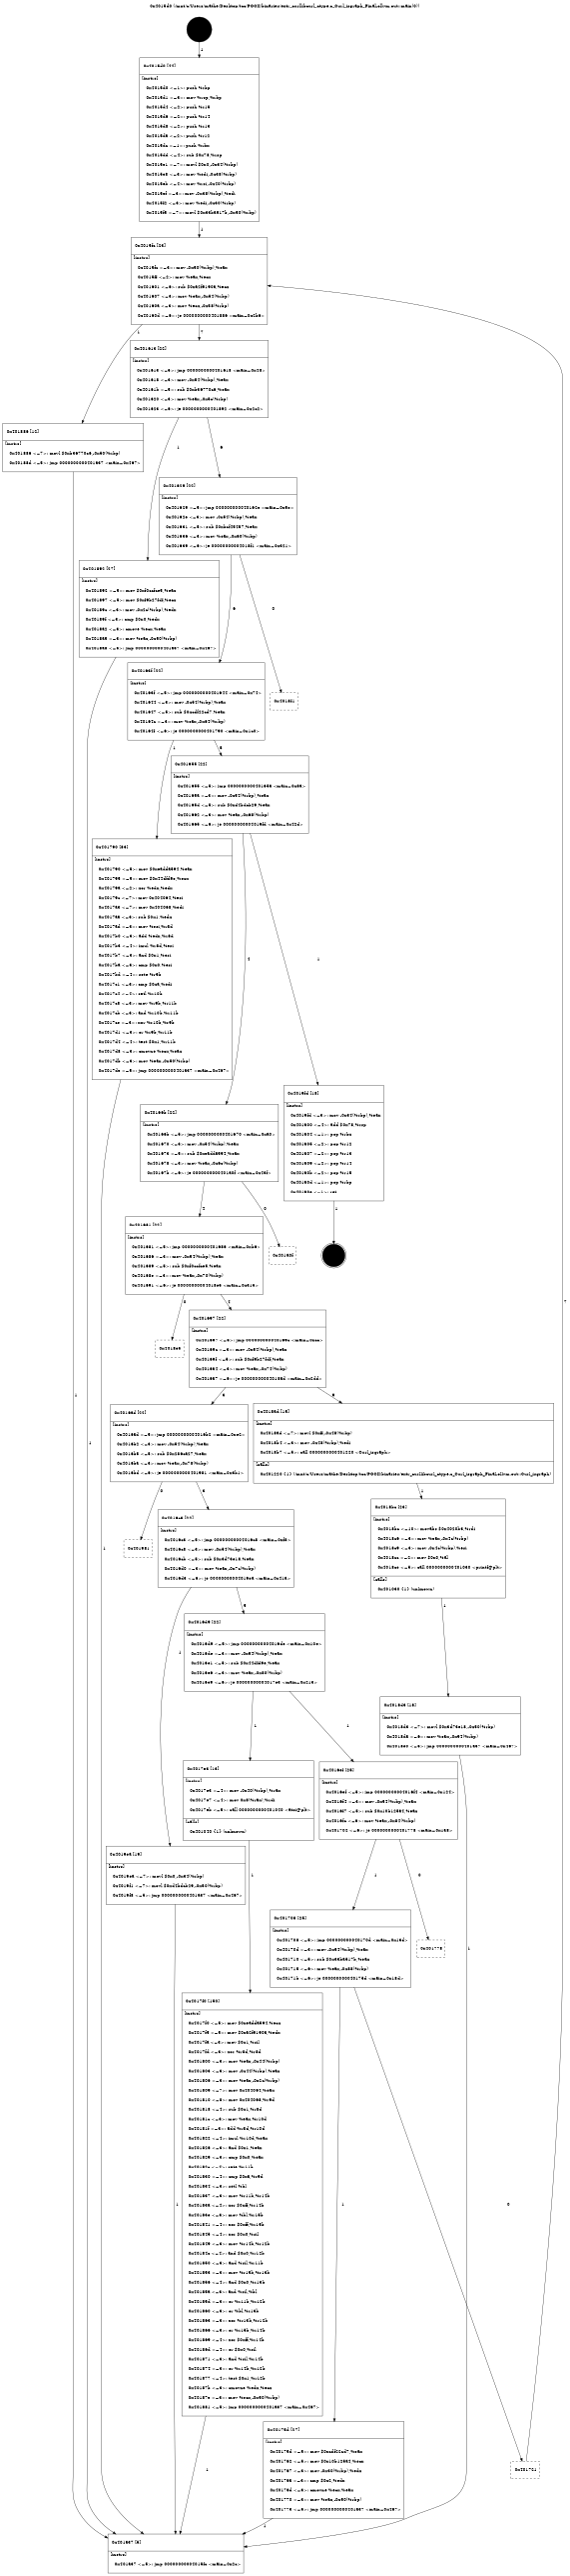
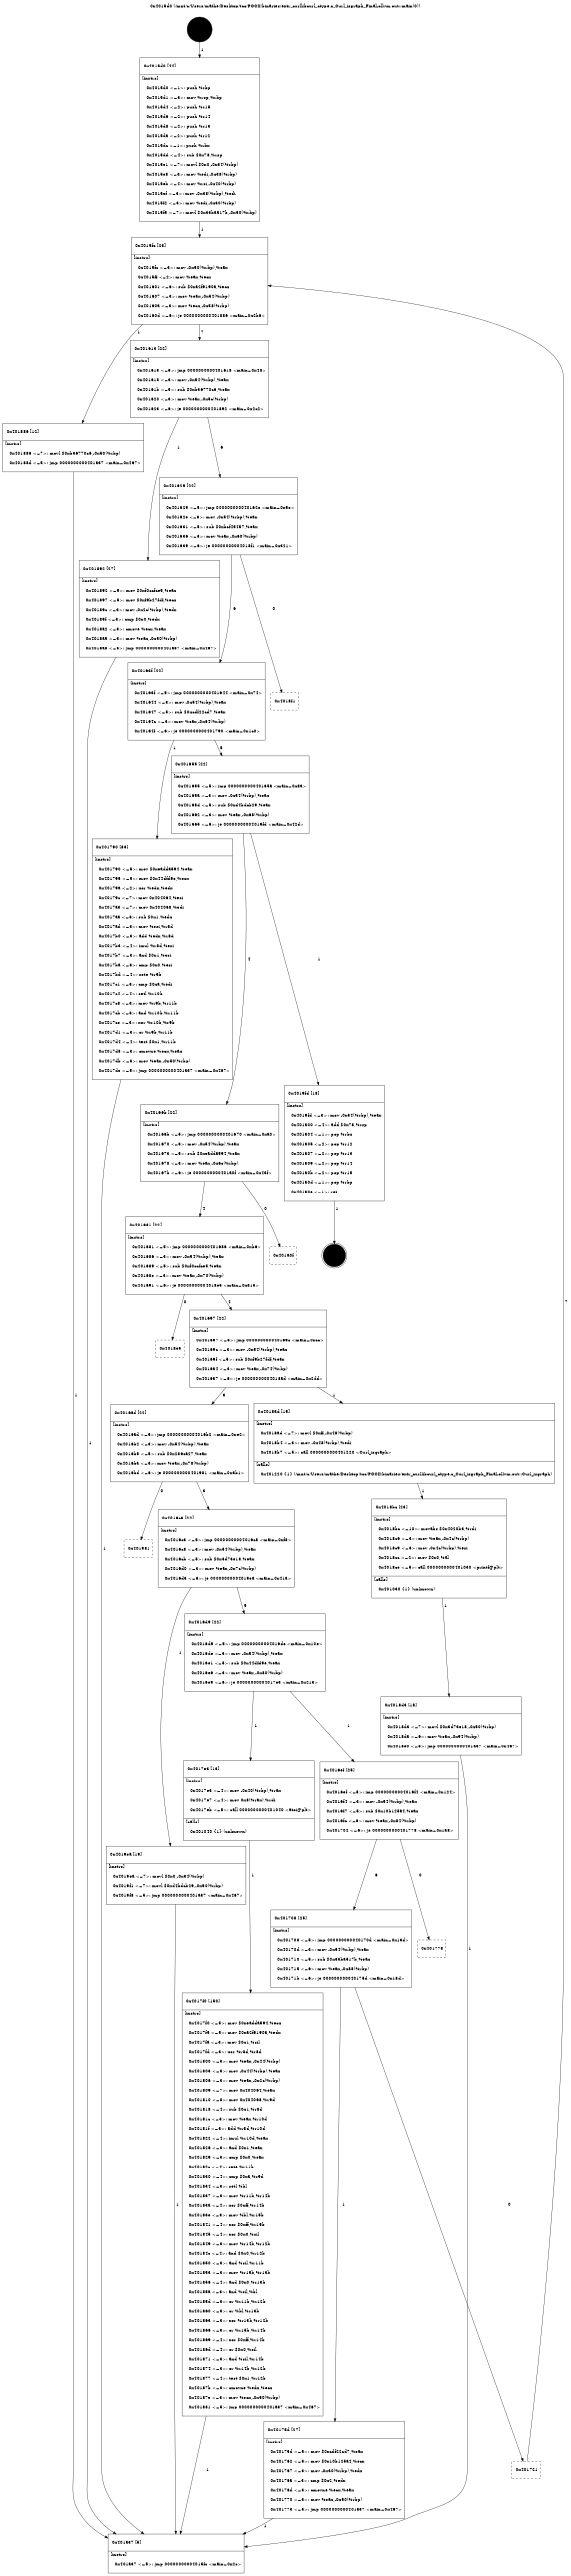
  digraph {
    label="0x4015d0 (/mnt/c/Users/mathe/Desktop/tcc/POCII/binaries/extr_curllibcurl_ctype.c_Curl_isgraph_Final-ollvm.out::main(0))"
    labelloc=t
    node [shape=record]
    Entry [fillcolor=black height=0.3 shape=circle style=filled width=0.3]
    n2 [label="{\n     0x4015d0 [44]\l\n     | [instrs]\l\n     &nbsp;&nbsp;0x4015d0 \<+1\>: push %rbp\l\n     &nbsp;&nbsp;0x4015d1 \<+3\>: mov %rsp,%rbp\l\n     &nbsp;&nbsp;0x4015d4 \<+2\>: push %r15\l\n     &nbsp;&nbsp;0x4015d6 \<+2\>: push %r14\l\n     &nbsp;&nbsp;0x4015d8 \<+2\>: push %r13\l\n     &nbsp;&nbsp;0x4015da \<+2\>: push %r12\l\n     &nbsp;&nbsp;0x4015dc \<+1\>: push %rbx\l\n     &nbsp;&nbsp;0x4015dd \<+4\>: sub $0x78,%rsp\l\n     &nbsp;&nbsp;0x4015e1 \<+7\>: movl $0x0,-0x34(%rbp)\l\n     &nbsp;&nbsp;0x4015e8 \<+3\>: mov %edi,-0x38(%rbp)\l\n     &nbsp;&nbsp;0x4015eb \<+4\>: mov %rsi,-0x40(%rbp)\l\n     &nbsp;&nbsp;0x4015ef \<+3\>: mov -0x38(%rbp),%edi\l\n     &nbsp;&nbsp;0x4015f2 \<+3\>: mov %edi,-0x30(%rbp)\l\n     &nbsp;&nbsp;0x4015f5 \<+7\>: movl $0x33ba517b,-0x50(%rbp)\l\n  }"]
    n3 [label="{\n     0x4015fc [23]\l\n     | [instrs]\l\n     &nbsp;&nbsp;0x4015fc \<+3\>: mov -0x50(%rbp),%eax\l\n     &nbsp;&nbsp;0x4015ff \<+2\>: mov %eax,%ecx\l\n     &nbsp;&nbsp;0x401601 \<+6\>: sub $0xa2f9190a,%ecx\l\n     &nbsp;&nbsp;0x401607 \<+3\>: mov %eax,-0x54(%rbp)\l\n     &nbsp;&nbsp;0x40160a \<+3\>: mov %ecx,-0x58(%rbp)\l\n     &nbsp;&nbsp;0x40160d \<+6\>: je 0000000000401886 \<main+0x2b6\>\l\n  }"]
    n4 [label="{\n     0x401886 [12]\l\n     | [instrs]\l\n     &nbsp;&nbsp;0x401886 \<+7\>: movl $0xb36770c6,-0x50(%rbp)\l\n     &nbsp;&nbsp;0x40188d \<+5\>: jmp 0000000000401a37 \<main+0x467\>\l\n  }"]
    n5 [label="{\n     0x401613 [22]\l\n     | [instrs]\l\n     &nbsp;&nbsp;0x401613 \<+5\>: jmp 0000000000401618 \<main+0x48\>\l\n     &nbsp;&nbsp;0x401618 \<+3\>: mov -0x54(%rbp),%eax\l\n     &nbsp;&nbsp;0x40161b \<+5\>: sub $0xb36770c6,%eax\l\n     &nbsp;&nbsp;0x401620 \<+3\>: mov %eax,-0x5c(%rbp)\l\n     &nbsp;&nbsp;0x401623 \<+6\>: je 0000000000401892 \<main+0x2c2\>\l\n  }"]
    n6 [label="{\n     0x401a37 [5]\l\n     | [instrs]\l\n     &nbsp;&nbsp;0x401a37 \<+5\>: jmp 00000000004015fc \<main+0x2c\>\l\n  }"]
    n7 [label="{\n     0x401892 [27]\l\n     | [instrs]\l\n     &nbsp;&nbsp;0x401892 \<+5\>: mov $0xf0ccfce5,%eax\l\n     &nbsp;&nbsp;0x401897 \<+5\>: mov $0xf9b27fdf,%ecx\l\n     &nbsp;&nbsp;0x40189c \<+3\>: mov -0x2c(%rbp),%edx\l\n     &nbsp;&nbsp;0x40189f \<+3\>: cmp $0x0,%edx\l\n     &nbsp;&nbsp;0x4018a2 \<+3\>: cmove %ecx,%eax\l\n     &nbsp;&nbsp;0x4018a5 \<+3\>: mov %eax,-0x50(%rbp)\l\n     &nbsp;&nbsp;0x4018a8 \<+5\>: jmp 0000000000401a37 \<main+0x467\>\l\n  }"]
    n8 [label="{\n     0x401629 [22]\l\n     | [instrs]\l\n     &nbsp;&nbsp;0x401629 \<+5\>: jmp 000000000040162e \<main+0x5e\>\l\n     &nbsp;&nbsp;0x40162e \<+3\>: mov -0x54(%rbp),%eax\l\n     &nbsp;&nbsp;0x401631 \<+5\>: sub $0xbcf45457,%eax\l\n     &nbsp;&nbsp;0x401636 \<+3\>: mov %eax,-0x60(%rbp)\l\n     &nbsp;&nbsp;0x401639 \<+6\>: je 00000000004018f1 \<main+0x321\>\l\n  }"]
    n9 [label="{\n     0x4018f1\l\n  }" style=dashed]
    n10 [label="{\n     0x40163f [22]\l\n     | [instrs]\l\n     &nbsp;&nbsp;0x40163f \<+5\>: jmp 0000000000401644 \<main+0x74\>\l\n     &nbsp;&nbsp;0x401644 \<+3\>: mov -0x54(%rbp),%eax\l\n     &nbsp;&nbsp;0x401647 \<+5\>: sub $0xcdf22cd7,%eax\l\n     &nbsp;&nbsp;0x40164c \<+3\>: mov %eax,-0x64(%rbp)\l\n     &nbsp;&nbsp;0x40164f \<+6\>: je 0000000000401790 \<main+0x1c0\>\l\n  }"]
    Exit [fillcolor=black height=0.3 peripheries=2 shape=circle style=filled width=0.3]
    n12 [label="{\n     0x401790 [83]\l\n     | [instrs]\l\n     &nbsp;&nbsp;0x401790 \<+5\>: mov $0xeadda594,%eax\l\n     &nbsp;&nbsp;0x401795 \<+5\>: mov $0x44dfd9e,%ecx\l\n     &nbsp;&nbsp;0x40179a \<+2\>: xor %edx,%edx\l\n     &nbsp;&nbsp;0x40179c \<+7\>: mov 0x404064,%esi\l\n     &nbsp;&nbsp;0x4017a3 \<+7\>: mov 0x404068,%edi\l\n     &nbsp;&nbsp;0x4017aa \<+3\>: sub $0x1,%edx\l\n     &nbsp;&nbsp;0x4017ad \<+3\>: mov %esi,%r8d\l\n     &nbsp;&nbsp;0x4017b0 \<+3\>: add %edx,%r8d\l\n     &nbsp;&nbsp;0x4017b3 \<+4\>: imul %r8d,%esi\l\n     &nbsp;&nbsp;0x4017b7 \<+3\>: and $0x1,%esi\l\n     &nbsp;&nbsp;0x4017ba \<+3\>: cmp $0x0,%esi\l\n     &nbsp;&nbsp;0x4017bd \<+4\>: sete %r9b\l\n     &nbsp;&nbsp;0x4017c1 \<+3\>: cmp $0xa,%edi\l\n     &nbsp;&nbsp;0x4017c4 \<+4\>: setl %r10b\l\n     &nbsp;&nbsp;0x4017c8 \<+3\>: mov %r9b,%r11b\l\n     &nbsp;&nbsp;0x4017cb \<+3\>: and %r10b,%r11b\l\n     &nbsp;&nbsp;0x4017ce \<+3\>: xor %r10b,%r9b\l\n     &nbsp;&nbsp;0x4017d1 \<+3\>: or %r9b,%r11b\l\n     &nbsp;&nbsp;0x4017d4 \<+4\>: test $0x1,%r11b\l\n     &nbsp;&nbsp;0x4017d8 \<+3\>: cmovne %ecx,%eax\l\n     &nbsp;&nbsp;0x4017db \<+3\>: mov %eax,-0x50(%rbp)\l\n     &nbsp;&nbsp;0x4017de \<+5\>: jmp 0000000000401a37 \<main+0x467\>\l\n  }"]
    n13 [label="{\n     0x401655 [22]\l\n     | [instrs]\l\n     &nbsp;&nbsp;0x401655 \<+5\>: jmp 000000000040165a \<main+0x8a\>\l\n     &nbsp;&nbsp;0x40165a \<+3\>: mov -0x54(%rbp),%eax\l\n     &nbsp;&nbsp;0x40165d \<+5\>: sub $0xd4bdcb29,%eax\l\n     &nbsp;&nbsp;0x401662 \<+3\>: mov %eax,-0x68(%rbp)\l\n     &nbsp;&nbsp;0x401665 \<+6\>: je 00000000004019fd \<main+0x42d\>\l\n  }"]
    n14 [label="{\n     0x4018d3 [18]\l\n     | [instrs]\l\n     &nbsp;&nbsp;0x4018d3 \<+7\>: movl $0x3d73e18,-0x50(%rbp)\l\n     &nbsp;&nbsp;0x4018da \<+6\>: mov %eax,-0x94(%rbp)\l\n     &nbsp;&nbsp;0x4018e0 \<+5\>: jmp 0000000000401a37 \<main+0x467\>\l\n  }"]
    n15 [label="{\n     0x4019fd [18]\l\n     | [instrs]\l\n     &nbsp;&nbsp;0x4019fd \<+3\>: mov -0x34(%rbp),%eax\l\n     &nbsp;&nbsp;0x401a00 \<+4\>: add $0x78,%rsp\l\n     &nbsp;&nbsp;0x401a04 \<+1\>: pop %rbx\l\n     &nbsp;&nbsp;0x401a05 \<+2\>: pop %r12\l\n     &nbsp;&nbsp;0x401a07 \<+2\>: pop %r13\l\n     &nbsp;&nbsp;0x401a09 \<+2\>: pop %r14\l\n     &nbsp;&nbsp;0x401a0b \<+2\>: pop %r15\l\n     &nbsp;&nbsp;0x401a0d \<+1\>: pop %rbp\l\n     &nbsp;&nbsp;0x401a0e \<+1\>: ret\l\n  }"]
    n16 [label="{\n     0x40166b [22]\l\n     | [instrs]\l\n     &nbsp;&nbsp;0x40166b \<+5\>: jmp 0000000000401670 \<main+0xa0\>\l\n     &nbsp;&nbsp;0x401670 \<+3\>: mov -0x54(%rbp),%eax\l\n     &nbsp;&nbsp;0x401673 \<+5\>: sub $0xeadda594,%eax\l\n     &nbsp;&nbsp;0x401678 \<+3\>: mov %eax,-0x6c(%rbp)\l\n     &nbsp;&nbsp;0x40167b \<+6\>: je 0000000000401a0f \<main+0x43f\>\l\n  }"]
    n17 [label="{\n     0x4018bc [23]\l\n     | [instrs]\l\n     &nbsp;&nbsp;0x4018bc \<+10\>: movabs $0x4020b3,%rdi\l\n     &nbsp;&nbsp;0x4018c6 \<+3\>: mov %eax,-0x4c(%rbp)\l\n     &nbsp;&nbsp;0x4018c9 \<+3\>: mov -0x4c(%rbp),%esi\l\n     &nbsp;&nbsp;0x4018cc \<+2\>: mov $0x0,%al\l\n     &nbsp;&nbsp;0x4018ce \<+5\>: call 0000000000401030 \<printf@plt\>\l\n     | [calls]\l\n     &nbsp;&nbsp;0x401030 \{1\} (unknown)\l\n  }"]
    n18 [label="{\n     0x401a0f\l\n  }" style=dashed]
    n19 [label="{\n     0x401681 [22]\l\n     | [instrs]\l\n     &nbsp;&nbsp;0x401681 \<+5\>: jmp 0000000000401686 \<main+0xb6\>\l\n     &nbsp;&nbsp;0x401686 \<+3\>: mov -0x54(%rbp),%eax\l\n     &nbsp;&nbsp;0x401689 \<+5\>: sub $0xf0ccfce5,%eax\l\n     &nbsp;&nbsp;0x40168e \<+3\>: mov %eax,-0x70(%rbp)\l\n     &nbsp;&nbsp;0x401691 \<+6\>: je 00000000004018e5 \<main+0x315\>\l\n  }"]
    n20 [label="{\n     0x4017f0 [150]\l\n     | [instrs]\l\n     &nbsp;&nbsp;0x4017f0 \<+5\>: mov $0xeadda594,%ecx\l\n     &nbsp;&nbsp;0x4017f5 \<+5\>: mov $0xa2f9190a,%edx\l\n     &nbsp;&nbsp;0x4017fa \<+3\>: mov $0x1,%sil\l\n     &nbsp;&nbsp;0x4017fd \<+3\>: xor %r8d,%r8d\l\n     &nbsp;&nbsp;0x401800 \<+3\>: mov %eax,-0x44(%rbp)\l\n     &nbsp;&nbsp;0x401803 \<+3\>: mov -0x44(%rbp),%eax\l\n     &nbsp;&nbsp;0x401806 \<+3\>: mov %eax,-0x2c(%rbp)\l\n     &nbsp;&nbsp;0x401809 \<+7\>: mov 0x404064,%eax\l\n     &nbsp;&nbsp;0x401810 \<+8\>: mov 0x404068,%r9d\l\n     &nbsp;&nbsp;0x401818 \<+4\>: sub $0x1,%r8d\l\n     &nbsp;&nbsp;0x40181c \<+3\>: mov %eax,%r10d\l\n     &nbsp;&nbsp;0x40181f \<+3\>: add %r8d,%r10d\l\n     &nbsp;&nbsp;0x401822 \<+4\>: imul %r10d,%eax\l\n     &nbsp;&nbsp;0x401826 \<+3\>: and $0x1,%eax\l\n     &nbsp;&nbsp;0x401829 \<+3\>: cmp $0x0,%eax\l\n     &nbsp;&nbsp;0x40182c \<+4\>: sete %r11b\l\n     &nbsp;&nbsp;0x401830 \<+4\>: cmp $0xa,%r9d\l\n     &nbsp;&nbsp;0x401834 \<+3\>: setl %bl\l\n     &nbsp;&nbsp;0x401837 \<+3\>: mov %r11b,%r14b\l\n     &nbsp;&nbsp;0x40183a \<+4\>: xor $0xff,%r14b\l\n     &nbsp;&nbsp;0x40183e \<+3\>: mov %bl,%r15b\l\n     &nbsp;&nbsp;0x401841 \<+4\>: xor $0xff,%r15b\l\n     &nbsp;&nbsp;0x401845 \<+4\>: xor $0x0,%sil\l\n     &nbsp;&nbsp;0x401849 \<+3\>: mov %r14b,%r12b\l\n     &nbsp;&nbsp;0x40184c \<+4\>: and $0x0,%r12b\l\n     &nbsp;&nbsp;0x401850 \<+3\>: and %sil,%r11b\l\n     &nbsp;&nbsp;0x401853 \<+3\>: mov %r15b,%r13b\l\n     &nbsp;&nbsp;0x401856 \<+4\>: and $0x0,%r13b\l\n     &nbsp;&nbsp;0x40185a \<+3\>: and %sil,%bl\l\n     &nbsp;&nbsp;0x40185d \<+3\>: or %r11b,%r12b\l\n     &nbsp;&nbsp;0x401860 \<+3\>: or %bl,%r13b\l\n     &nbsp;&nbsp;0x401863 \<+3\>: xor %r13b,%r12b\l\n     &nbsp;&nbsp;0x401866 \<+3\>: or %r15b,%r14b\l\n     &nbsp;&nbsp;0x401869 \<+4\>: xor $0xff,%r14b\l\n     &nbsp;&nbsp;0x40186d \<+4\>: or $0x0,%sil\l\n     &nbsp;&nbsp;0x401871 \<+3\>: and %sil,%r14b\l\n     &nbsp;&nbsp;0x401874 \<+3\>: or %r14b,%r12b\l\n     &nbsp;&nbsp;0x401877 \<+4\>: test $0x1,%r12b\l\n     &nbsp;&nbsp;0x40187b \<+3\>: cmovne %edx,%ecx\l\n     &nbsp;&nbsp;0x40187e \<+3\>: mov %ecx,-0x50(%rbp)\l\n     &nbsp;&nbsp;0x401881 \<+5\>: jmp 0000000000401a37 \<main+0x467\>\l\n  }"]
    n21 [label="{\n     0x4018e5\l\n  }" style=dashed]
    n22 [label="{\n     0x401697 [22]\l\n     | [instrs]\l\n     &nbsp;&nbsp;0x401697 \<+5\>: jmp 000000000040169c \<main+0xcc\>\l\n     &nbsp;&nbsp;0x40169c \<+3\>: mov -0x54(%rbp),%eax\l\n     &nbsp;&nbsp;0x40169f \<+5\>: sub $0xf9b27fdf,%eax\l\n     &nbsp;&nbsp;0x4016a4 \<+3\>: mov %eax,-0x74(%rbp)\l\n     &nbsp;&nbsp;0x4016a7 \<+6\>: je 00000000004018ad \<main+0x2dd\>\l\n  }"]
    n23 [label="{\n     0x4018ad [15]\l\n     | [instrs]\l\n     &nbsp;&nbsp;0x4018ad \<+7\>: movl $0xff,-0x48(%rbp)\l\n     &nbsp;&nbsp;0x4018b4 \<+3\>: mov -0x48(%rbp),%edi\l\n     &nbsp;&nbsp;0x4018b7 \<+5\>: call 0000000000401220 \<Curl_isgraph\>\l\n     | [calls]\l\n     &nbsp;&nbsp;0x401220 \{1\} (/mnt/c/Users/mathe/Desktop/tcc/POCII/binaries/extr_curllibcurl_ctype.c_Curl_isgraph_Final-ollvm.out::Curl_isgraph)\l\n  }"]
    n24 [label="{\n     0x4016ad [22]\l\n     | [instrs]\l\n     &nbsp;&nbsp;0x4016ad \<+5\>: jmp 00000000004016b2 \<main+0xe2\>\l\n     &nbsp;&nbsp;0x4016b2 \<+3\>: mov -0x54(%rbp),%eax\l\n     &nbsp;&nbsp;0x4016b5 \<+5\>: sub $0x286ca27,%eax\l\n     &nbsp;&nbsp;0x4016ba \<+3\>: mov %eax,-0x78(%rbp)\l\n     &nbsp;&nbsp;0x4016bd \<+6\>: je 0000000000401981 \<main+0x3b1\>\l\n  }"]
    n25 [label="{\n     0x401981\l\n  }" style=dashed]
    n26 [label="{\n     0x4016c3 [22]\l\n     | [instrs]\l\n     &nbsp;&nbsp;0x4016c3 \<+5\>: jmp 00000000004016c8 \<main+0xf8\>\l\n     &nbsp;&nbsp;0x4016c8 \<+3\>: mov -0x54(%rbp),%eax\l\n     &nbsp;&nbsp;0x4016cb \<+5\>: sub $0x3d73e18,%eax\l\n     &nbsp;&nbsp;0x4016d0 \<+3\>: mov %eax,-0x7c(%rbp)\l\n     &nbsp;&nbsp;0x4016d3 \<+6\>: je 00000000004019ea \<main+0x41a\>\l\n  }"]
    n27 [label="{\n     0x401721\l\n  }" style=dashed]
    n28 [label="{\n     0x4019ea [19]\l\n     | [instrs]\l\n     &nbsp;&nbsp;0x4019ea \<+7\>: movl $0x0,-0x34(%rbp)\l\n     &nbsp;&nbsp;0x4019f1 \<+7\>: movl $0xd4bdcb29,-0x50(%rbp)\l\n     &nbsp;&nbsp;0x4019f8 \<+5\>: jmp 0000000000401a37 \<main+0x467\>\l\n  }"]
    n29 [label="{\n     0x4016d9 [22]\l\n     | [instrs]\l\n     &nbsp;&nbsp;0x4016d9 \<+5\>: jmp 00000000004016de \<main+0x10e\>\l\n     &nbsp;&nbsp;0x4016de \<+3\>: mov -0x54(%rbp),%eax\l\n     &nbsp;&nbsp;0x4016e1 \<+5\>: sub $0x44dfd9e,%eax\l\n     &nbsp;&nbsp;0x4016e6 \<+3\>: mov %eax,-0x80(%rbp)\l\n     &nbsp;&nbsp;0x4016e9 \<+6\>: je 00000000004017e3 \<main+0x213\>\l\n  }"]
    n30 [label="{\n     0x40175d [27]\l\n     | [instrs]\l\n     &nbsp;&nbsp;0x40175d \<+5\>: mov $0xcdf22cd7,%eax\l\n     &nbsp;&nbsp;0x401762 \<+5\>: mov $0x10b125a4,%ecx\l\n     &nbsp;&nbsp;0x401767 \<+3\>: mov -0x30(%rbp),%edx\l\n     &nbsp;&nbsp;0x40176a \<+3\>: cmp $0x2,%edx\l\n     &nbsp;&nbsp;0x40176d \<+3\>: cmovne %ecx,%eax\l\n     &nbsp;&nbsp;0x401770 \<+3\>: mov %eax,-0x50(%rbp)\l\n     &nbsp;&nbsp;0x401773 \<+5\>: jmp 0000000000401a37 \<main+0x467\>\l\n  }"]
    n31 [label="{\n     0x4017e3 [13]\l\n     | [instrs]\l\n     &nbsp;&nbsp;0x4017e3 \<+4\>: mov -0x40(%rbp),%rax\l\n     &nbsp;&nbsp;0x4017e7 \<+4\>: mov 0x8(%rax),%rdi\l\n     &nbsp;&nbsp;0x4017eb \<+5\>: call 0000000000401040 \<atoi@plt\>\l\n     | [calls]\l\n     &nbsp;&nbsp;0x401040 \{1\} (unknown)\l\n  }"]
    n32 [label="{\n     0x4016ef [25]\l\n     | [instrs]\l\n     &nbsp;&nbsp;0x4016ef \<+5\>: jmp 00000000004016f4 \<main+0x124\>\l\n     &nbsp;&nbsp;0x4016f4 \<+3\>: mov -0x54(%rbp),%eax\l\n     &nbsp;&nbsp;0x4016f7 \<+5\>: sub $0x10b125a4,%eax\l\n     &nbsp;&nbsp;0x4016fc \<+6\>: mov %eax,-0x84(%rbp)\l\n     &nbsp;&nbsp;0x401702 \<+6\>: je 0000000000401778 \<main+0x1a8\>\l\n  }"]
    n33 [label="{\n     0x401708 [25]\l\n     | [instrs]\l\n     &nbsp;&nbsp;0x401708 \<+5\>: jmp 000000000040170d \<main+0x13d\>\l\n     &nbsp;&nbsp;0x40170d \<+3\>: mov -0x54(%rbp),%eax\l\n     &nbsp;&nbsp;0x401710 \<+5\>: sub $0x33ba517b,%eax\l\n     &nbsp;&nbsp;0x401715 \<+6\>: mov %eax,-0x88(%rbp)\l\n     &nbsp;&nbsp;0x40171b \<+6\>: je 000000000040175d \<main+0x18d\>\l\n  }"]
    n34 [label="{\n     0x401778\l\n  }" style=dashed]
    Entry -> n2 [label=" 1"]
    n2 -> n3 [label=" 1"]
    n3 -> n4 [label=" 1"]
    n3 -> n5 [label=" 7"]
    n4 -> n6 [label=" 1"]
    n5 -> n7 [label=" 1"]
    n5 -> n8 [label=" 6"]
    n7 -> n6 [label=" 1"]
    n8 -> n9 [label=" 0"]
    n8 -> n10 [label=" 6"]
    n10 -> n12 [label=" 1"]
    n10 -> n13 [label=" 5"]
    n12 -> n6 [label=" 1"]
    n13 -> n15 [label=" 1"]
    n13 -> n16 [label=" 4"]
    n14 -> n6 [label=" 1"]
    n15 -> Exit [label=" 1"]
    n16 -> n18 [label=" 0"]
    n16 -> n19 [label=" 4"]
    n17 -> n14 [label=" 1"]
    n19 -> n21 [label=" 0"]
    n19 -> n22 [label=" 4"]
    n20 -> n6 [label=" 1"]
-   n22 -> n23 [label=" 9"]
+   n22 -> n23 [label=" 1"]
    n22 -> n24 [label=" 3"]
    n23 -> n17 [label=" 1"]
    n24 -> n25 [label=" 0"]
    n24 -> n26 [label=" 3"]
    n26 -> n28 [label=" 1"]
    n26 -> n29 [label=" 5"]
    n27 -> n3 [label=" 7"]
    n28 -> n6 [label=" 1"]
    n29 -> n31 [label=" 1"]
    n29 -> n32 [label=" 1"]
    n30 -> n6 [label=" 1"]
    n31 -> n20 [label=" 1"]
-   n32 -> n33 [label=" 1"]
+   n32 -> n33 [label=" 6"]
    n32 -> n34 [label=" 0"]
    n33 -> n27 [label=" 0"]
    n33 -> n30 [label=" 1"]
  }
